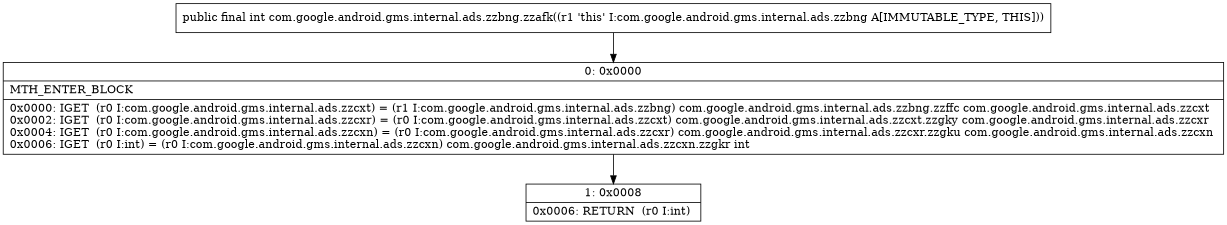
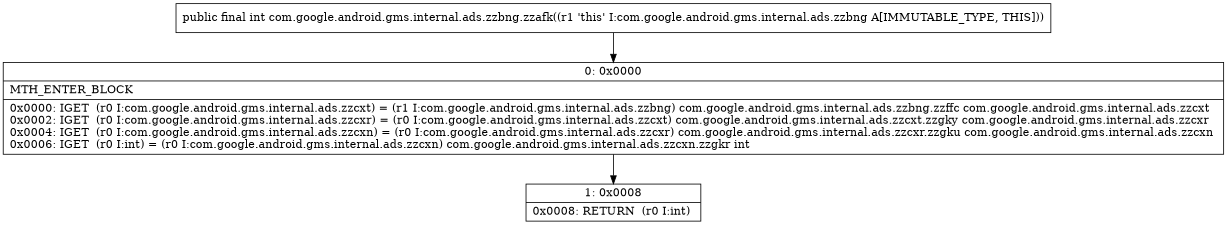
  digraph {
    node [shape=record]
    n1 [label="{0\:\ 0x0000|MTH_ENTER_BLOCK\l|0x0000: IGET  (r0 I:com.google.android.gms.internal.ads.zzcxt) = (r1 I:com.google.android.gms.internal.ads.zzbng) com.google.android.gms.internal.ads.zzbng.zzffc com.google.android.gms.internal.ads.zzcxt \l0x0002: IGET  (r0 I:com.google.android.gms.internal.ads.zzcxr) = (r0 I:com.google.android.gms.internal.ads.zzcxt) com.google.android.gms.internal.ads.zzcxt.zzgky com.google.android.gms.internal.ads.zzcxr \l0x0004: IGET  (r0 I:com.google.android.gms.internal.ads.zzcxn) = (r0 I:com.google.android.gms.internal.ads.zzcxr) com.google.android.gms.internal.ads.zzcxr.zzgku com.google.android.gms.internal.ads.zzcxn \l0x0006: IGET  (r0 I:int) = (r0 I:com.google.android.gms.internal.ads.zzcxn) com.google.android.gms.internal.ads.zzcxn.zzgkr int \l}"]
-   n2 [label="{1\:\ 0x0008|0x0006: RETURN  (r0 I:int) \l}"]
+   n2 [label="{1\:\ 0x0008|0x0008: RETURN  (r0 I:int) \l}"]
    n3 [label="{public final int com.google.android.gms.internal.ads.zzbng.zzafk((r1 'this' I:com.google.android.gms.internal.ads.zzbng A[IMMUTABLE_TYPE, THIS])) }"]
    n1 -> n2
    n3 -> n1
  }
